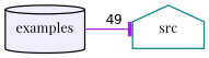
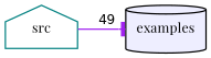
  digraph {
    compound=true
    rankdir=LR
    fontname="Playfair Display"
    node [fontname="Playfair Display" fontsize=10 style=filled]
    n1 [fillcolor="#eeeeff" label=examples pencolor=black shape=cylinder color=black]
    n2 [color=teal fillcolor=white label=src shape=house]
-   n1 -> n2 [headlabel=49 labeldistance=1.5 labelfontname=Helvetica labelfontsize=10 color=purple arrowhead=tee fontname="Playfair Display"]
+   n2 -> n1 [headlabel=49 labeldistance=1.5 labelfontname=Helvetica labelfontsize=10 color=purple arrowhead=tee fontname="Playfair Display"]
  }
